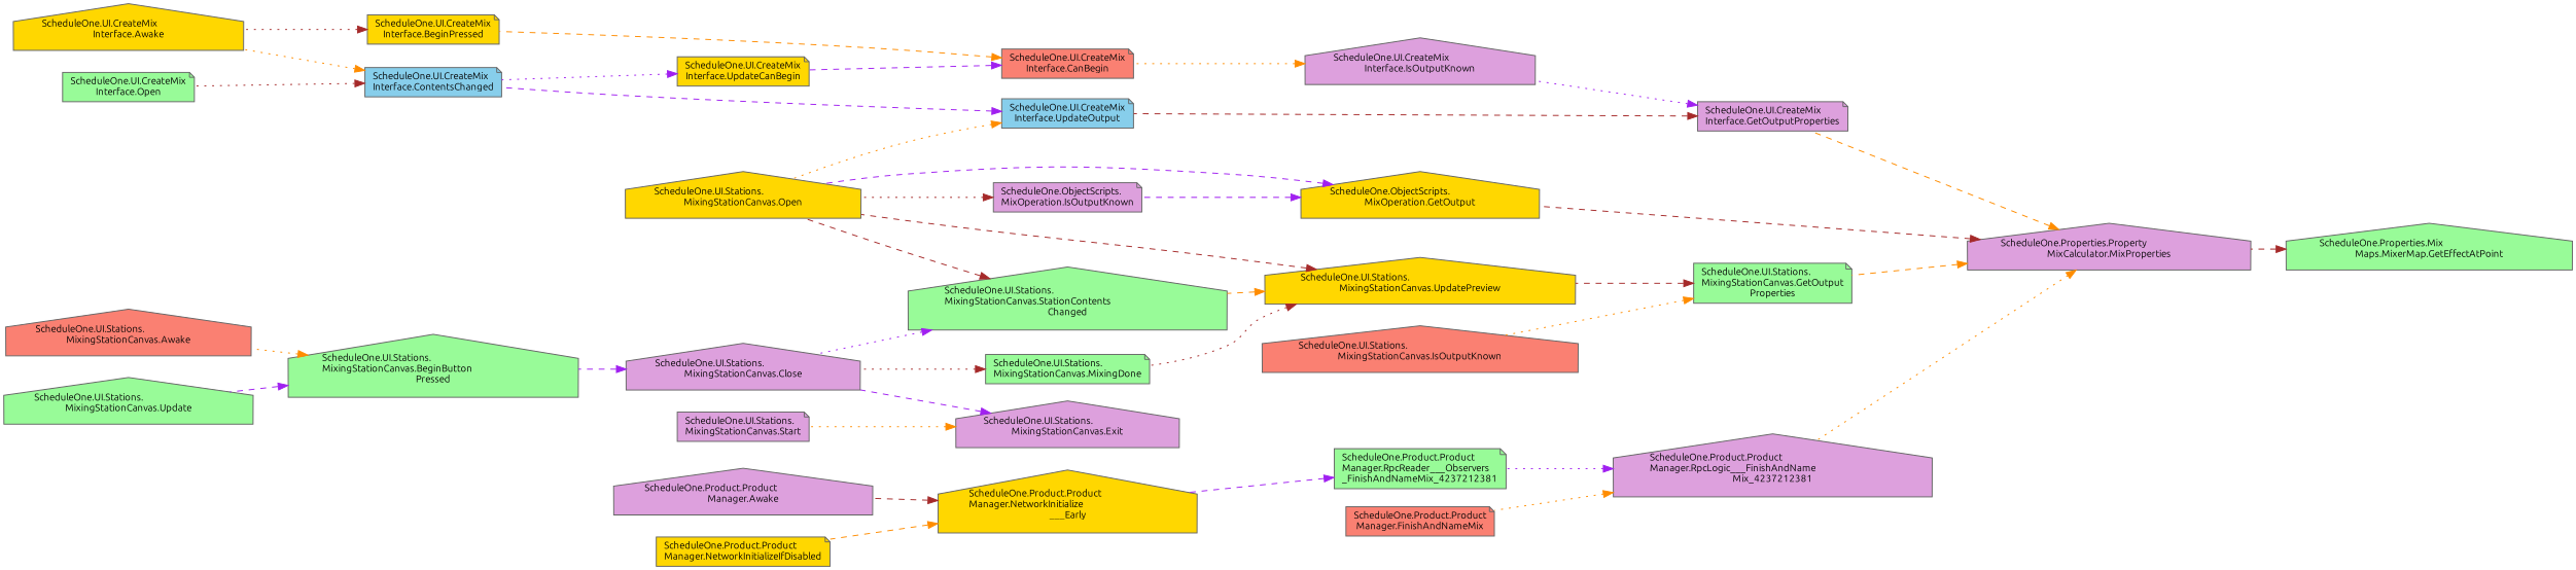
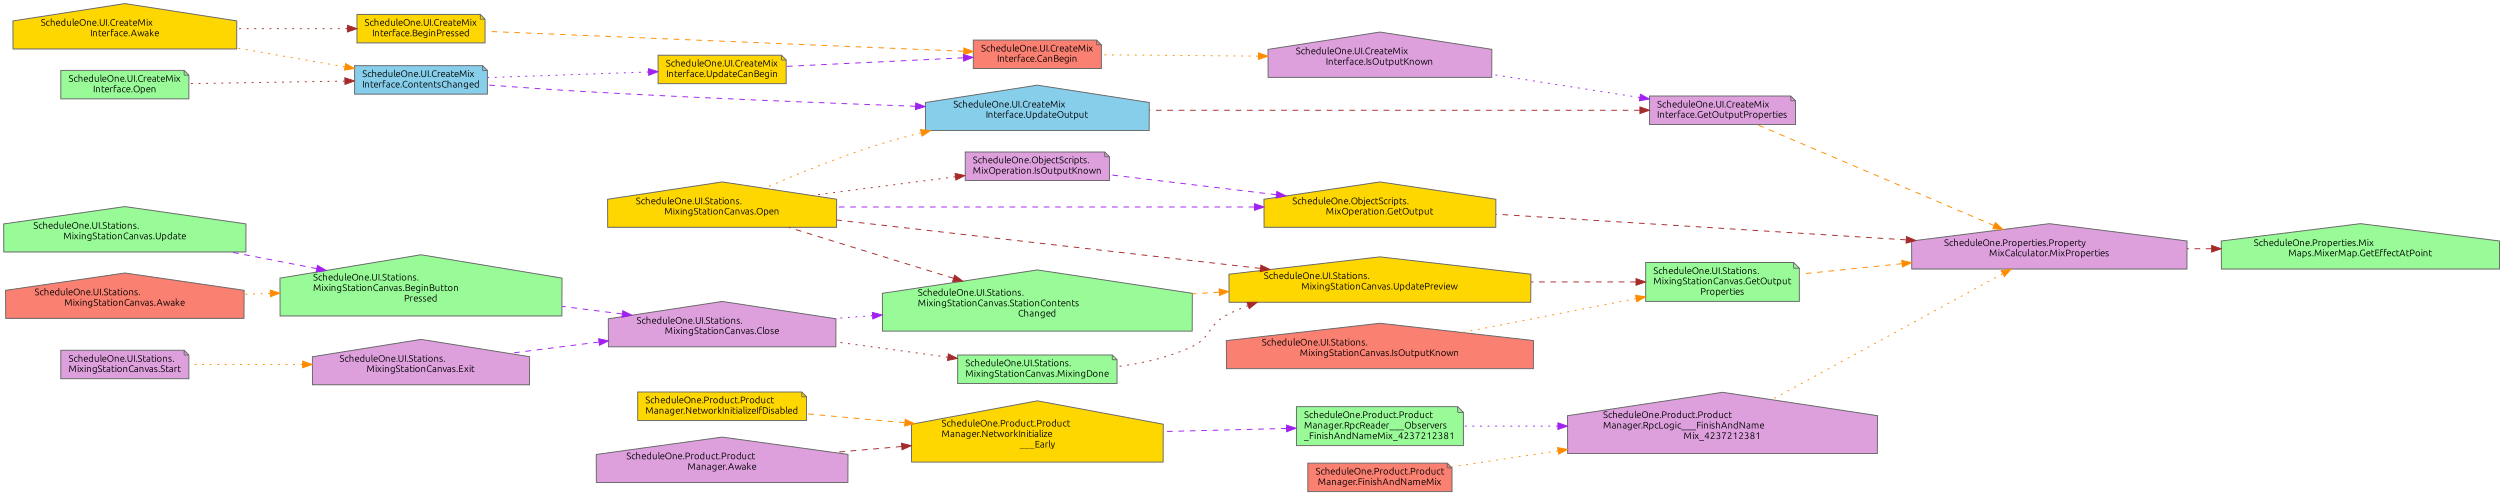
  digraph {
    fontname=Ubuntu
    rankdir=RL
    node [color=grey40 fillcolor=plum fontname=Ubuntu fontsize=10 shape=house style=filled]
    edge [color=darkorange dir=back fontname=Ubuntu fontsize=10 labelfontname=Helvetica labelfontsize=10 style=dashed]
    n1 [color=gray40 fillcolor=palegreen fontcolor=black height=0.2 label="ScheduleOne.Properties.Mix\lMaps.MixerMap.GetEffectAtPoint" width=0.4]
    n2 [height=0.2 label="ScheduleOne.Properties.Property\lMixCalculator.MixProperties" width=0.4]
    n3 [fillcolor=gold height=0.2 label="ScheduleOne.ObjectScripts.\lMixOperation.GetOutput" width=0.4]
    n4 [height=0.2 label="ScheduleOne.UI.CreateMix\lInterface.GetOutputProperties" shape=note width=0.4]
    n5 [fillcolor=palegreen height=0.2 label="ScheduleOne.UI.Stations.\lMixingStationCanvas.GetOutput\lProperties" shape=note width=0.4]
    n6 [height=0.2 label="ScheduleOne.Product.Product\lManager.RpcLogic___FinishAndName\lMix_4237212381" width=0.4]
    n7 [height=0.2 label="ScheduleOne.ObjectScripts.\lMixOperation.IsOutputKnown" shape=note width=0.4]
    n8 [fillcolor=gold height=0.2 label="ScheduleOne.UI.Stations.\lMixingStationCanvas.Open" width=0.4]
    n9 [height=0.2 label="ScheduleOne.UI.CreateMix\lInterface.IsOutputKnown" width=0.4]
-   n10 [fillcolor=skyblue height=0.2 label="ScheduleOne.UI.CreateMix\lInterface.UpdateOutput" shape=note width=0.4]
+   n10 [fillcolor=skyblue height=0.2 label="ScheduleOne.UI.CreateMix\lInterface.UpdateOutput" width=0.4]
    n11 [fillcolor=salmon height=0.2 label="ScheduleOne.UI.Stations.\lMixingStationCanvas.IsOutputKnown" width=0.4]
    n12 [fillcolor=gold height=0.2 label="ScheduleOne.UI.Stations.\lMixingStationCanvas.UpdatePreview" width=0.4]
    n13 [fillcolor=salmon height=0.2 label="ScheduleOne.Product.Product\lManager.FinishAndNameMix" shape=note width=0.4]
    n14 [fillcolor=palegreen height=0.2 label="ScheduleOne.Product.Product\lManager.RpcReader___Observers\l_FinishAndNameMix_4237212381" shape=note width=0.4]
    n15 [fillcolor=salmon height=0.2 label="ScheduleOne.UI.CreateMix\lInterface.CanBegin" shape=note width=0.4]
    n16 [fillcolor=skyblue height=0.2 label="ScheduleOne.UI.CreateMix\lInterface.ContentsChanged" shape=note width=0.4]
    n17 [fillcolor=gold height=0.2 label="ScheduleOne.UI.CreateMix\lInterface.BeginPressed" shape=note width=0.4]
    n18 [fillcolor=gold height=0.2 label="ScheduleOne.UI.CreateMix\lInterface.UpdateCanBegin" shape=note width=0.4]
    n19 [fillcolor=gold height=0.2 label="ScheduleOne.UI.CreateMix\lInterface.Awake" width=0.4]
    n20 [fillcolor=palegreen height=0.2 label="ScheduleOne.UI.CreateMix\lInterface.Open" shape=note width=0.4]
    n21 [fillcolor=palegreen height=0.2 label="ScheduleOne.UI.Stations.\lMixingStationCanvas.MixingDone" shape=note width=0.4]
    n22 [fillcolor=palegreen height=0.2 label="ScheduleOne.UI.Stations.\lMixingStationCanvas.StationContents\lChanged" width=0.4]
    n23 [height=0.2 label="ScheduleOne.UI.Stations.\lMixingStationCanvas.Close" width=0.4]
    n24 [fillcolor=palegreen height=0.2 label="ScheduleOne.UI.Stations.\lMixingStationCanvas.BeginButton\lPressed" width=0.4]
    n25 [height=0.2 label="ScheduleOne.UI.Stations.\lMixingStationCanvas.Exit" width=0.4]
    n26 [fillcolor=salmon height=0.2 label="ScheduleOne.UI.Stations.\lMixingStationCanvas.Awake" width=0.4]
    n27 [fillcolor=palegreen height=0.2 label="ScheduleOne.UI.Stations.\lMixingStationCanvas.Update" width=0.4]
    n28 [height=0.2 label="ScheduleOne.UI.Stations.\lMixingStationCanvas.Start" shape=note width=0.4]
    n29 [fillcolor=gold height=0.2 label="ScheduleOne.Product.Product\lManager.NetworkInitialize\l___Early" width=0.4]
    n30 [height=0.2 label="ScheduleOne.Product.Product\lManager.Awake" width=0.4]
    n31 [fillcolor=gold height=0.2 label="ScheduleOne.Product.Product\lManager.NetworkInitializeIfDisabled" shape=note width=0.4]
    n1 -> n2 [color=brown]
    n2 -> n3 [color=brown]
    n2 -> n4
    n2 -> n5
    n2 -> n6 [style=dotted]
    n3 -> n7 [color=purple]
    n3 -> n8 [color=purple]
    n4 -> n9 [color=purple style=dotted]
    n4 -> n10 [color=brown]
    n5 -> n11 [style=dotted]
    n5 -> n12 [color=brown]
    n6 -> n13 [style=dotted]
    n6 -> n14 [color=purple style=dotted]
    n7 -> n8 [color=brown style=dotted]
    n9 -> n15 [style=dotted]
    n10 -> n8 [style=dotted]
    n10 -> n16 [color=purple]
    n12 -> n8 [color=brown]
    n12 -> n21 [color=brown style=dotted]
    n12 -> n22
    n14 -> n29 [color=purple]
    n15 -> n17
    n15 -> n18 [color=purple]
    n16 -> n19 [style=dotted]
    n16 -> n20 [color=brown style=dotted]
    n17 -> n19 [color=brown style=dotted]
    n18 -> n16 [color=purple style=dotted]
    n21 -> n23 [color=brown style=dotted]
    n22 -> n8 [color=brown]
    n22 -> n23 [color=purple style=dotted]
    n23 -> n24 [color=purple]
-   n25 -> n23 [color=purple]
+   n23 -> n25 [color=purple]
    n24 -> n26 [style=dotted]
    n24 -> n27 [color=purple]
    n25 -> n28 [style=dotted]
    n29 -> n30 [color=brown]
    n29 -> n31
  }
